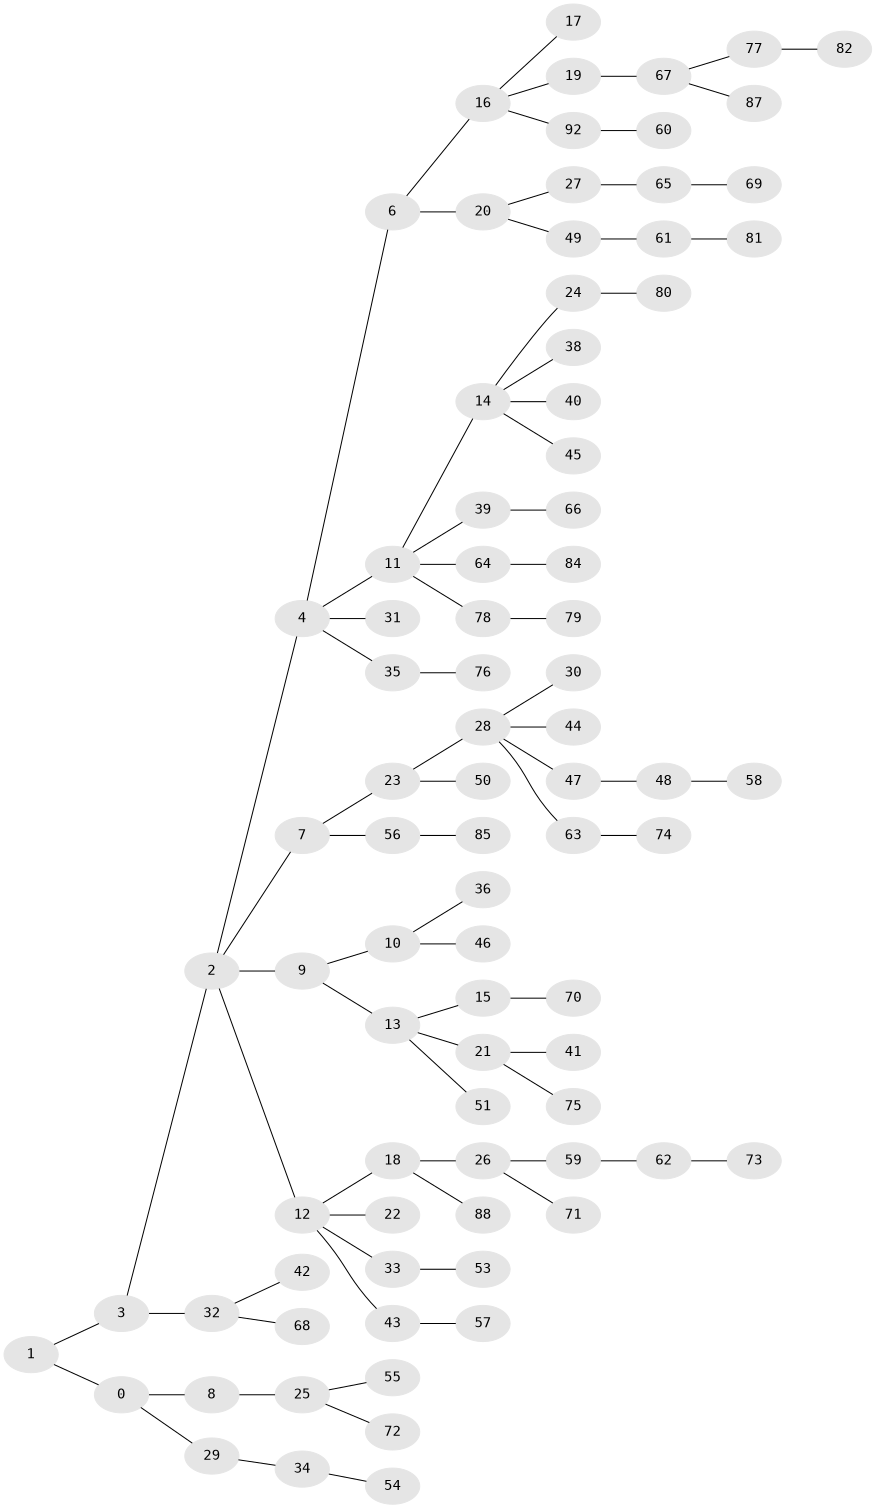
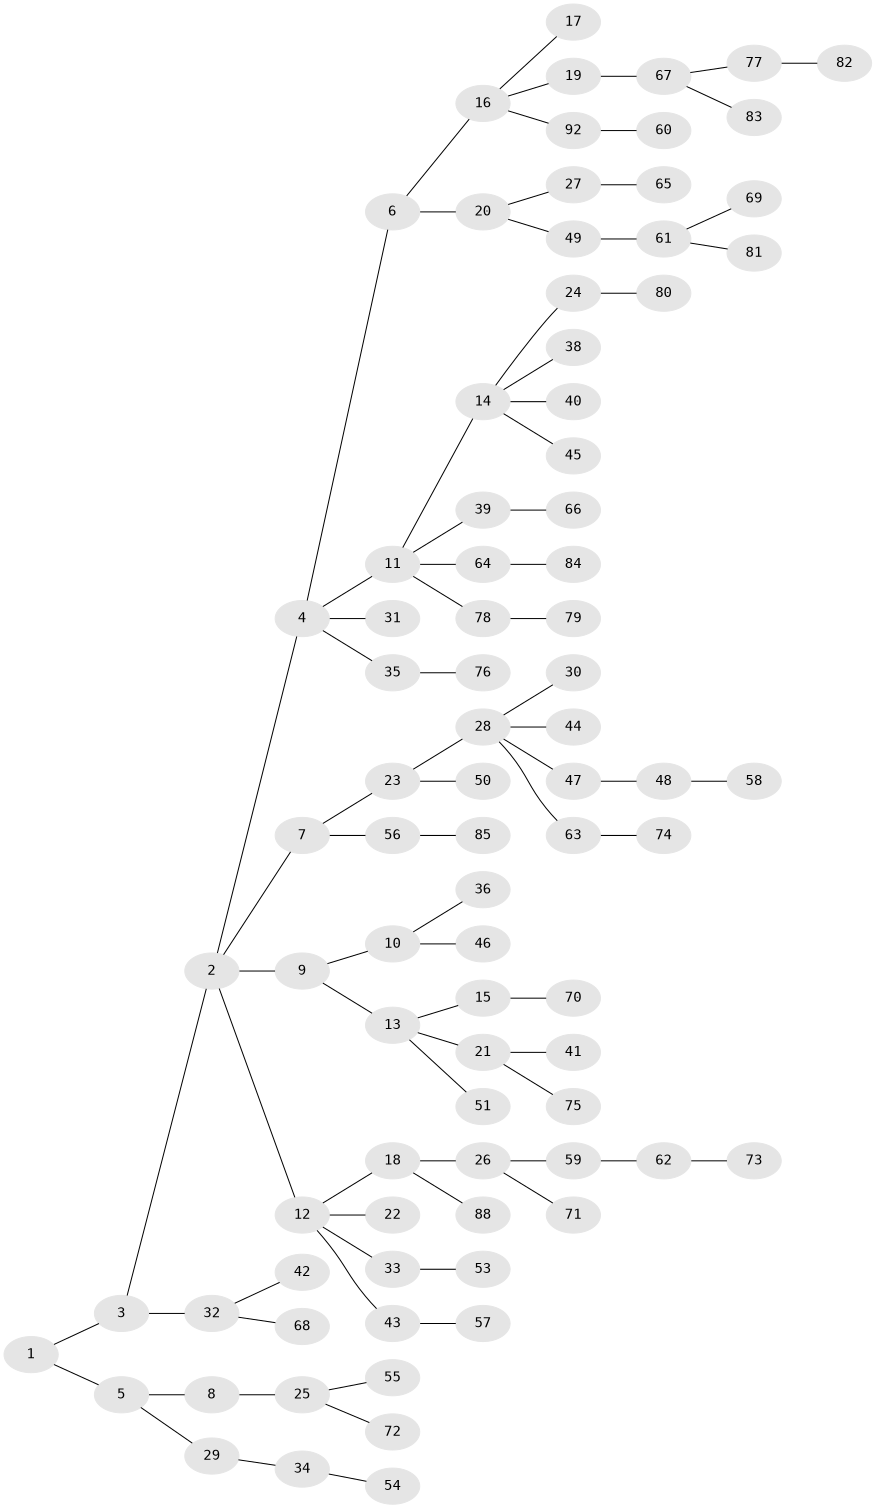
  graph {
    fontname="DejaVu Sans Mono"
    rankdir=LR
    node [color=gray90 fontname="DejaVu Sans Mono" style=filled]
    edge [fontname="DejaVu Sans Mono"]
    1
    3
-   5 [label=0]
+   5
    2
    4
    7
    9
    12
    32
    8
    29
    6
    11
    31
    35
    23
    56
    10
    13
    18
    22
    33
    43
    42
    68
    16
    20
    14
    39
    64
    78
    76
    25
    34
    17
    19
    n37 [label=92]
    27
    49
    28
    50
    85
    55
    72
    36
    46
    15
    21
    51
    24
    38
    40
    45
    66
    84
    79
    26
    n58 [label=88]
    53
    57
    70
    41
    75
    80
    67
    60
    59
    71
    77
-   83 [label=87]
+   83
    65
    61
    30
    44
    47
    63
    62
    48
    74
    54
    58
    69
    81
    73
    82
    1 -- 3
    1 -- 5
    3 -- 2
    3 -- 32
    5 -- 8
    5 -- 29
    2 -- 4
    2 -- 7
    2 -- 9
    2 -- 12
    4 -- 6
    4 -- 11
    4 -- 31
    4 -- 35
    7 -- 23
    7 -- 56
    9 -- 10
    9 -- 13
    12 -- 18
    12 -- 22
    12 -- 33
    12 -- 43
    32 -- 42
    32 -- 68
    8 -- 25
    29 -- 34
    6 -- 16
    6 -- 20
    11 -- 14
    11 -- 39
    11 -- 64
    11 -- 78
    35 -- 76
    23 -- 28
    23 -- 50
    56 -- 85
    10 -- 36
    10 -- 46
    13 -- 15
    13 -- 21
    13 -- 51
    18 -- 26
    18 -- n58
    33 -- 53
    43 -- 57
    16 -- 17
    16 -- 19
    16 -- n37
    20 -- 27
    20 -- 49
    14 -- 24
    14 -- 38
    14 -- 40
    14 -- 45
    39 -- 66
    64 -- 84
    78 -- 79
    25 -- 55
    25 -- 72
    34 -- 54
    19 -- 67
    n37 -- 60
    27 -- 65
    49 -- 61
    28 -- 30
    28 -- 44
    28 -- 47
    28 -- 63
    15 -- 70
    21 -- 41
    21 -- 75
    24 -- 80
    26 -- 59
    26 -- 71
    67 -- 77
    67 -- 83
    59 -- 62
    77 -- 82
-   65 -- 69
+   61 -- 69
    61 -- 81
    47 -- 48
    63 -- 74
    62 -- 73
    48 -- 58
  }
